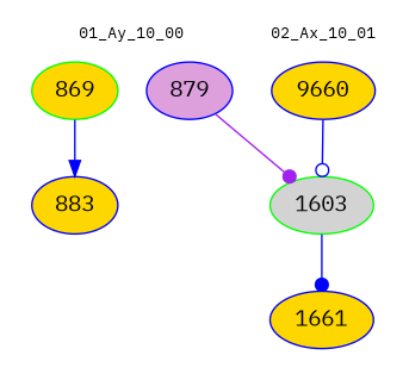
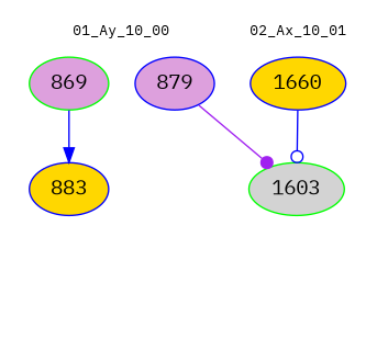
  digraph {
    fontname="IBM Plex Mono"
    node [color=blue fillcolor=gold fontname="IBM Plex Mono" style=filled]
    edge [arrowhead=dot color=blue fontname="IBM Plex Mono"]
    n1 [fillcolor=plum label=879]
-   n2 [color=green label=869]
+   n2 [color=green fillcolor=plum label=869]
    n3 [label=883]
-   n4 [label=9660]
+   n4 [label=1660]
    n5 [color=green fillcolor=lightgrey label=1603]
-   n6 [label=1661]
    subgraph cluster_1 {
      color=white
      fontsize=10
      label="01_Ay_10_00"
      n1
      n2
      n3
    }
    subgraph cluster_2 {
      color=white
      fontsize=10
      label="02_Ax_10_01"
      n4
      n5
-     n6
    }
    n1 -> n5 [color=purple]
    n2 -> n3 [arrowhead=normal]
    n4 -> n5 [arrowhead=odot]
-   n5 -> n6
  }
